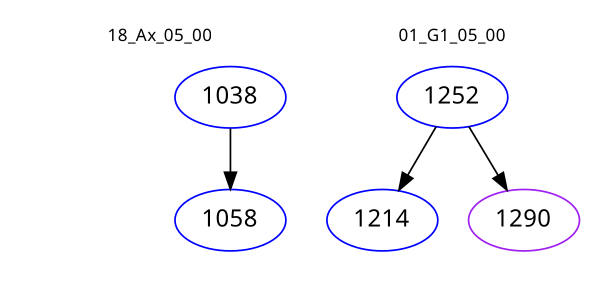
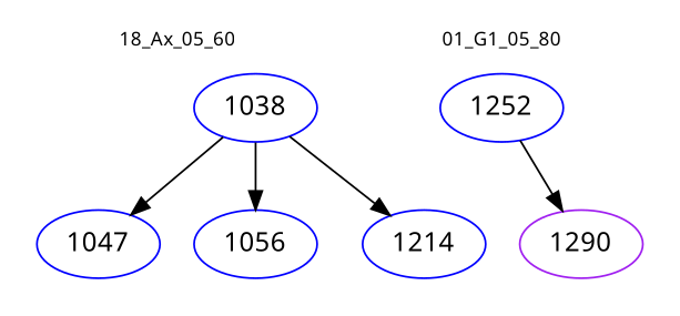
  digraph {
    fontname="Noto Sans"
    node [color=blue fontname="Noto Sans"]
    edge [color=black fontname="Noto Sans"]
    n1 [label=1038]
-   n3 [label=1058]
+   n2 [label=1047]
+   n3 [label=1056]
    n4 [label=1252]
    n5 [label=1214]
    n6 [color=purple label=1290]
    subgraph cluster_1 {
      color=white
      fontsize=10
-     label="18_Ax_05_00"
+     label="18_Ax_05_60"
      n1
+     n2
      n3
    }
    subgraph cluster_2 {
      color=white
      fontsize=10
-     label="01_G1_05_00"
+     label="01_G1_05_80"
      n4
      n5
      n6
    }
+   n1 -> n2
    n1 -> n3
-   n4 -> n5
+   n1 -> n5
    n4 -> n6
  }
